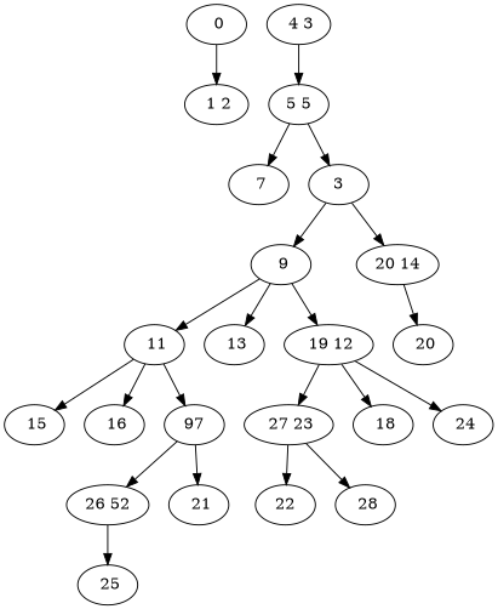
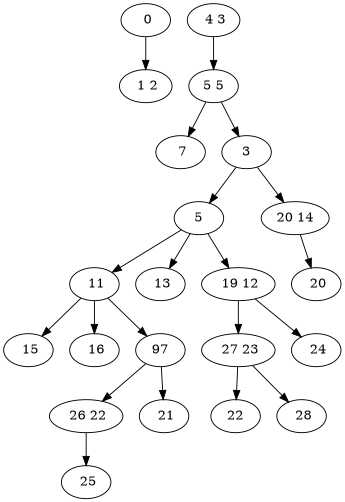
  digraph {
    " 0"
    " 1 2"
    n3 [label="5 5"]
    " 4 3"
    " 7"
    n6 [label=3]
-   " 9"
+   " 9" [label=5]
    n8 [label="20 14"]
    " 11"
    " 13"
    " 19 12"
    " 20"
    " 15"
    " 16"
    n15 [label=97]
    " 27 23"
-   " 18"
    " 24"
-   " 26 22" [label="26 52"]
+   " 26 22"
    " 21"
    n21 [label=22]
    " 28"
    " 25"
    " 0" -> " 1 2"
    n3 -> " 7"
    n3 -> n6
    " 4 3" -> n3
    n6 -> " 9"
    n6 -> n8
    " 9" -> " 11"
    " 9" -> " 13"
    " 9" -> " 19 12"
    n8 -> " 20"
    " 11" -> " 15"
    " 11" -> " 16"
    " 11" -> n15
    " 19 12" -> " 27 23"
-   " 19 12" -> " 18"
    " 19 12" -> " 24"
    n15 -> " 26 22"
    n15 -> " 21"
    " 27 23" -> n21
    " 27 23" -> " 28"
    " 26 22" -> " 25"
  }
